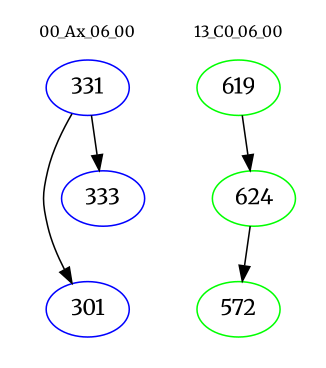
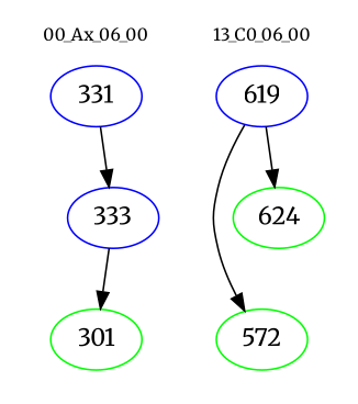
  digraph {
    fontname=Merriweather
    node [color=blue fontname=Merriweather]
    edge [color=black fontname=Merriweather]
    n1 [label=331]
-   n2 [label=301]
+   n2 [color=green label=301]
    n3 [label=333]
-   n4 [color=green label=619]
+   n4 [label=619]
    n5 [color=green label=572]
    n6 [color=green label=624]
    subgraph cluster_1 {
      color=white
      fontsize=10
      label="00_Ax_06_00"
      n1
      n2
      n3
    }
    subgraph cluster_2 {
      color=white
      fontsize=10
      label="13_C0_06_00"
      n4
      n5
      n6
    }
-   n1 -> n2
+   n3 -> n2
    n1 -> n3
-   n6 -> n5
+   n4 -> n5
    n4 -> n6
  }
